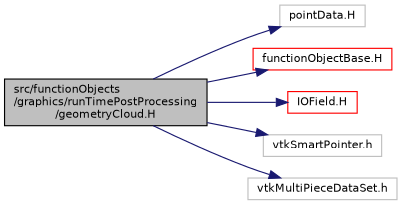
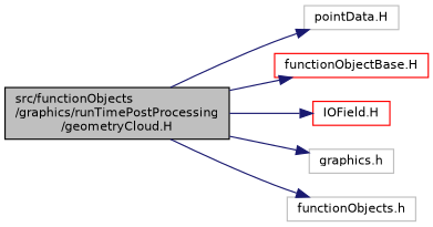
  digraph {
    rankdir=LR
    node [color=grey75 fontname=Helvetica fontsize=10 shape=record]
    edge [color=midnightblue fontname=Helvetica fontsize=10 labelfontname=Helvetica labelfontsize=10 style=solid]
    n1 [color=black fillcolor=grey75 fontcolor=black height=0.2 label="src/functionObjects\l/graphics/runTimePostProcessing\l/geometryCloud.H" style=filled width=0.4]
    n2 [height=0.2 label="pointData.H" width=0.4]
    n3 [color=red height=0.2 label="functionObjectBase.H" width=0.4]
    n4 [color=red height=0.2 label="IOField.H" width=0.4]
-   n5 [height=0.2 label="vtkSmartPointer.h" width=0.4]
-   n6 [height=0.2 label="vtkMultiPieceDataSet.h" width=0.4]
+   n5 [height=0.2 label="graphics.h" width=0.4]
+   n6 [height=0.2 label="functionObjects.h" width=0.4]
    n1 -> n2
    n1 -> n3
    n1 -> n4
    n1 -> n5
    n1 -> n6
  }
